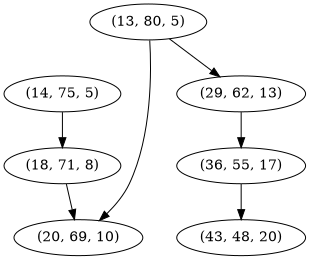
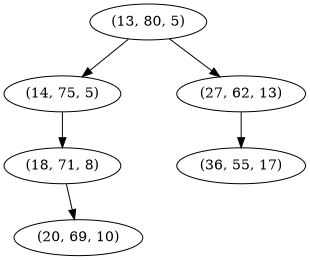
  digraph {
    n1 [label="(14, 75, 5)"]
    "(13, 80, 5)"
-   "(27, 62, 13)" [label="(29, 62, 13)"]
+   "(27, 62, 13)"
    n4 [label="(18, 71, 8)"]
    "(20, 69, 10)"
    "(36, 55, 17)"
-   "(43, 48, 20)"
    n1 -> n4
-   "(13, 80, 5)" -> "(20, 69, 10)"
+   "(13, 80, 5)" -> n1
    "(13, 80, 5)" -> "(27, 62, 13)"
    "(27, 62, 13)" -> "(36, 55, 17)"
    n4 -> "(20, 69, 10)"
-   "(36, 55, 17)" -> "(43, 48, 20)"
  }
